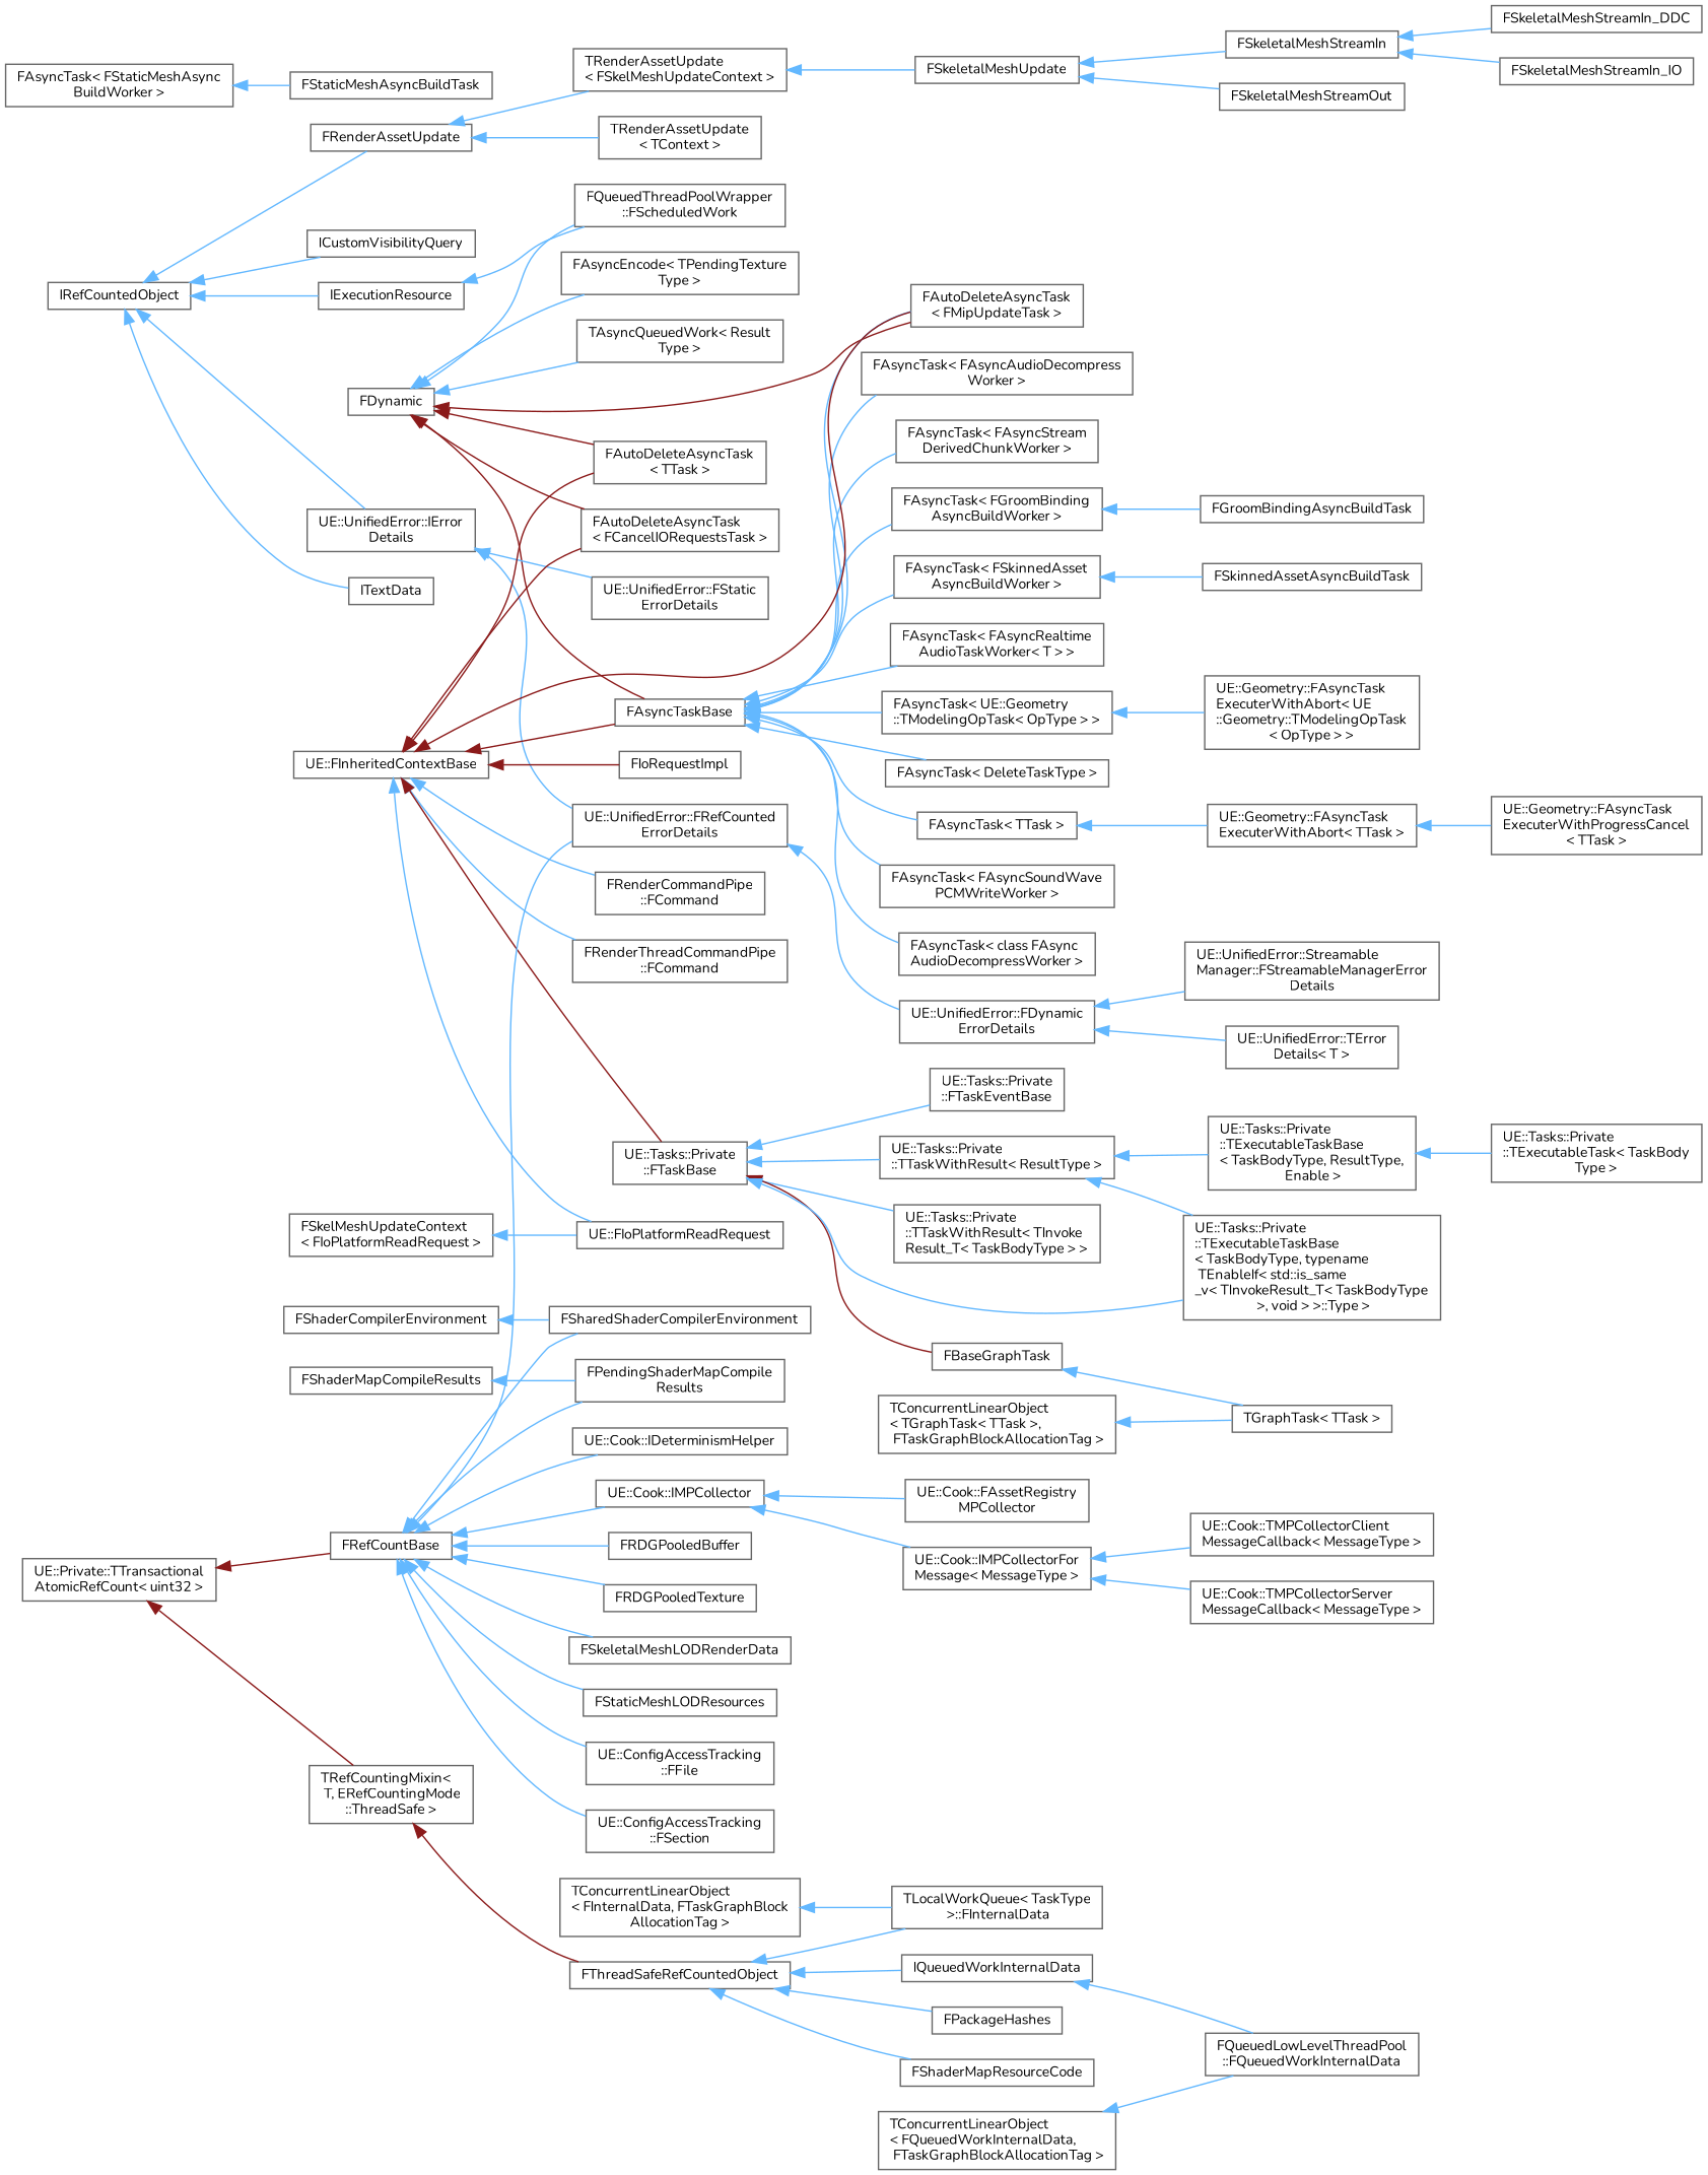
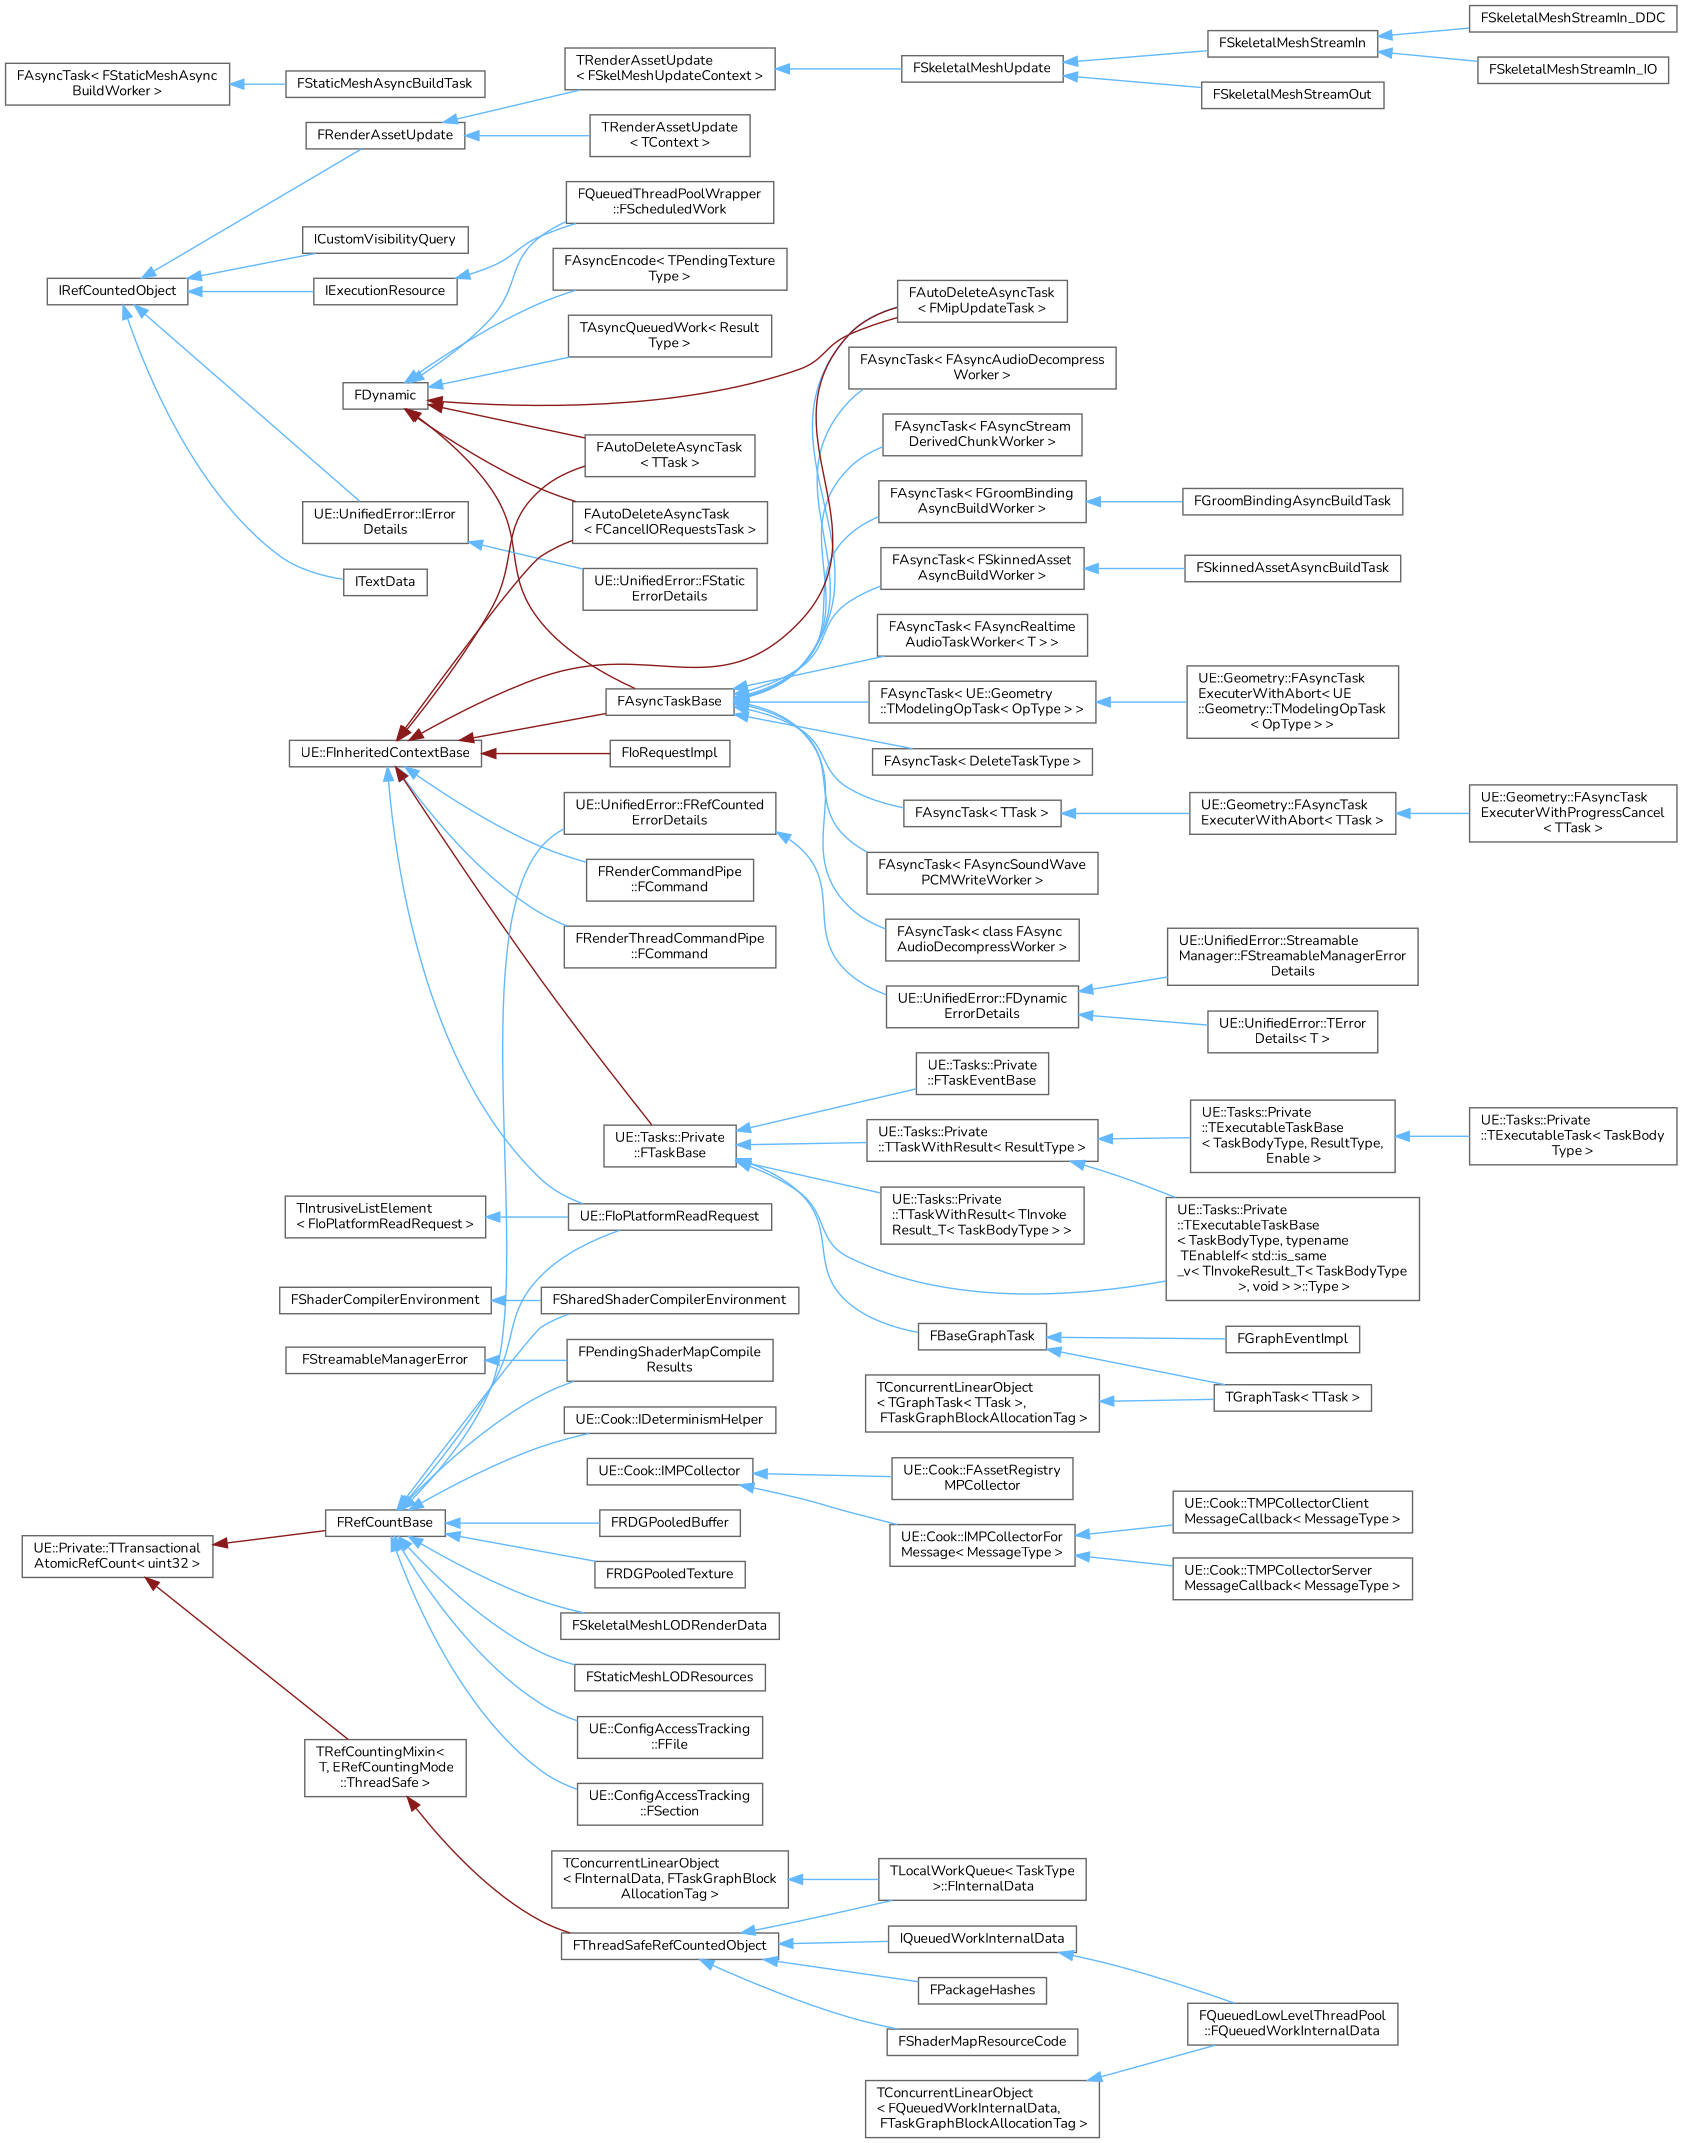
  digraph {
    fontname=Nunito
    rankdir=LR
    node [color=grey40 fillcolor=white fontname=Nunito fontsize=10 shape=box style=filled]
    edge [color=steelblue1 dir=back fontname=Nunito fontsize=10 labelfontname=Helvetica labelfontsize=10 style=solid]
    n1 [height=0.2 label=FShaderCompilerEnvironment width=0.4]
    n2 [height=0.2 label=FSharedShaderCompilerEnvironment width=0.4]
-   n3 [height=0.2 label=FShaderMapCompileResults width=0.4]
+   n3 [height=0.2 label=FStreamableManagerError width=0.4]
    n4 [height=0.2 label="FPendingShaderMapCompile\lResults" width=0.4]
    n5 [height=0.2 label=FDynamic width=0.4]
    n6 [height=0.2 label="FAutoDeleteAsyncTask\l\< FCancelIORequestsTask \>" width=0.4]
    n7 [height=0.2 label="FAutoDeleteAsyncTask\l\< FMipUpdateTask \>" width=0.4]
    n8 [height=0.2 label="FAsyncEncode\< TPendingTexture\lType \>" width=0.4]
    n9 [height=0.2 label=FAsyncTaskBase width=0.4]
    n10 [height=0.2 label="FAutoDeleteAsyncTask\l\< TTask \>" width=0.4]
    n11 [height=0.2 label="FQueuedThreadPoolWrapper\l::FScheduledWork" width=0.4]
    n12 [height=0.2 label="TAsyncQueuedWork\< Result\lType \>" width=0.4]
    n13 [height=0.2 label="FAsyncTask\< FAsyncSoundWave\lPCMWriteWorker \>" width=0.4]
    n14 [height=0.2 label="FAsyncTask\< class FAsync\lAudioDecompressWorker \>" width=0.4]
    n15 [height=0.2 label="FAsyncTask\< FAsyncAudioDecompress\lWorker \>" width=0.4]
    n16 [height=0.2 label="FAsyncTask\< FAsyncStream\lDerivedChunkWorker \>" width=0.4]
    n17 [height=0.2 label="FAsyncTask\< FGroomBinding\lAsyncBuildWorker \>" width=0.4]
    n18 [height=0.2 label="FAsyncTask\< FSkinnedAsset\lAsyncBuildWorker \>" width=0.4]
    n19 [height=0.2 label="FAsyncTask\< FAsyncRealtime\lAudioTaskWorker\< T \> \>" width=0.4]
    n20 [height=0.2 label="FAsyncTask\< UE::Geometry\l::TModelingOpTask\< OpType \> \>" width=0.4]
    n21 [height=0.2 label="FAsyncTask\< DeleteTaskType \>" width=0.4]
    n22 [height=0.2 label="FAsyncTask\< TTask \>" width=0.4]
    n23 [height=0.2 label=FGroomBindingAsyncBuildTask width=0.4]
    n24 [height=0.2 label=FSkinnedAssetAsyncBuildTask width=0.4]
    n25 [height=0.2 label="FAsyncTask\< FStaticMeshAsync\lBuildWorker \>" width=0.4]
    n26 [height=0.2 label=FStaticMeshAsyncBuildTask width=0.4]
    n27 [height=0.2 label="UE::Geometry::FAsyncTask\lExecuterWithAbort\< UE\l::Geometry::TModelingOpTask\l\< OpType \> \>" width=0.4]
    n28 [height=0.2 label="UE::Geometry::FAsyncTask\lExecuterWithAbort\< TTask \>" width=0.4]
    n29 [height=0.2 label="UE::Geometry::FAsyncTask\lExecuterWithProgressCancel\l\< TTask \>" width=0.4]
    n30 [height=0.2 label=IRefCountedObject width=0.4]
    n31 [height=0.2 label=FRenderAssetUpdate width=0.4]
    n32 [height=0.2 label=ICustomVisibilityQuery width=0.4]
    n33 [height=0.2 label=IExecutionResource width=0.4]
    n34 [height=0.2 label=ITextData width=0.4]
    n35 [height=0.2 label="UE::UnifiedError::IError\lDetails" width=0.4]
    n36 [height=0.2 label="TRenderAssetUpdate\l\< FSkelMeshUpdateContext \>" width=0.4]
    n37 [height=0.2 label="TRenderAssetUpdate\l\< TContext \>" width=0.4]
    n38 [height=0.2 label="UE::UnifiedError::FRefCounted\lErrorDetails" width=0.4]
    n39 [height=0.2 label="UE::UnifiedError::FStatic\lErrorDetails" width=0.4]
    n40 [height=0.2 label=FSkeletalMeshUpdate width=0.4]
    n41 [height=0.2 label=FSkeletalMeshStreamIn width=0.4]
    n42 [height=0.2 label=FSkeletalMeshStreamOut width=0.4]
    n43 [height=0.2 label=FSkeletalMeshStreamIn_DDC width=0.4]
    n44 [height=0.2 label=FSkeletalMeshStreamIn_IO width=0.4]
    n45 [height=0.2 label="UE::UnifiedError::FDynamic\lErrorDetails" width=0.4]
    n46 [height=0.2 label="UE::UnifiedError::Streamable\lManager::FStreamableManagerError\lDetails" width=0.4]
    n47 [height=0.2 label="UE::UnifiedError::TError\lDetails\< T \>" width=0.4]
    n48 [height=0.2 label="TConcurrentLinearObject\l\< FInternalData, FTaskGraphBlock\lAllocationTag \>" width=0.4]
    n49 [height=0.2 label="TLocalWorkQueue\< TaskType\l \>::FInternalData" width=0.4]
    n50 [height=0.2 label="TConcurrentLinearObject\l\< FQueuedWorkInternalData,\l FTaskGraphBlockAllocationTag \>" width=0.4]
    n51 [height=0.2 label="FQueuedLowLevelThreadPool\l::FQueuedWorkInternalData" width=0.4]
    n52 [height=0.2 label="TConcurrentLinearObject\l\< TGraphTask\< TTask \>,\l FTaskGraphBlockAllocationTag \>" width=0.4]
    n53 [height=0.2 label="TGraphTask\< TTask \>" width=0.4]
-   n54 [height=0.2 label="FSkelMeshUpdateContext\l\< FIoPlatformReadRequest \>" width=0.4]
+   n54 [height=0.2 label="TIntrusiveListElement\l\< FIoPlatformReadRequest \>" width=0.4]
    n55 [height=0.2 label="UE::FIoPlatformReadRequest" width=0.4]
    n56 [height=0.2 label="UE::FInheritedContextBase" width=0.4]
    n57 [height=0.2 label=FIoRequestImpl width=0.4]
    n58 [height=0.2 label="FRenderCommandPipe\l::FCommand" width=0.4]
    n59 [height=0.2 label="FRenderThreadCommandPipe\l::FCommand" width=0.4]
    n60 [height=0.2 label="UE::Tasks::Private\l::FTaskBase" width=0.4]
    n61 [height=0.2 label="UE::Tasks::Private\l::TTaskWithResult\< TInvoke\lResult_T\< TaskBodyType \> \>" width=0.4]
    n62 [height=0.2 label=FBaseGraphTask width=0.4]
    n63 [height=0.2 label="UE::Tasks::Private\l::FTaskEventBase" width=0.4]
    n64 [height=0.2 label="UE::Tasks::Private\l::TExecutableTaskBase\l\< TaskBodyType, typename\l TEnableIf\< std::is_same\l_v\< TInvokeResult_T\< TaskBodyType\l \>, void \> \>::Type \>" width=0.4]
    n65 [height=0.2 label="UE::Tasks::Private\l::TTaskWithResult\< ResultType \>" width=0.4]
+   n66 [height=0.2 label=FGraphEventImpl width=0.4]
    n67 [height=0.2 label="UE::Tasks::Private\l::TExecutableTaskBase\l\< TaskBodyType, ResultType,\l Enable \>" width=0.4]
    n68 [height=0.2 label="UE::Tasks::Private\l::TExecutableTask\< TaskBody\lType \>" width=0.4]
    n69 [height=0.2 label="UE::Private::TTransactional\lAtomicRefCount\< uint32 \>" width=0.4]
    n70 [height=0.2 label=FRefCountBase width=0.4]
    n71 [height=0.2 label="TRefCountingMixin\<\l T, ERefCountingMode\l::ThreadSafe \>" width=0.4]
    n72 [height=0.2 label=FRDGPooledBuffer width=0.4]
    n73 [height=0.2 label=FRDGPooledTexture width=0.4]
    n74 [height=0.2 label=FSkeletalMeshLODRenderData width=0.4]
    n75 [height=0.2 label=FStaticMeshLODResources width=0.4]
    n76 [height=0.2 label="UE::ConfigAccessTracking\l::FFile" width=0.4]
    n77 [height=0.2 label="UE::ConfigAccessTracking\l::FSection" width=0.4]
    n78 [height=0.2 label="UE::Cook::IDeterminismHelper" width=0.4]
    n79 [height=0.2 label="UE::Cook::IMPCollector" width=0.4]
    n80 [height=0.2 label=FThreadSafeRefCountedObject width=0.4]
    n81 [height=0.2 label=FPackageHashes width=0.4]
    n82 [height=0.2 label=FShaderMapResourceCode width=0.4]
    n83 [height=0.2 label=IQueuedWorkInternalData width=0.4]
    n84 [height=0.2 label="UE::Cook::FAssetRegistry\lMPCollector" width=0.4]
    n85 [height=0.2 label="UE::Cook::IMPCollectorFor\lMessage\< MessageType \>" width=0.4]
    n86 [height=0.2 label="UE::Cook::TMPCollectorClient\lMessageCallback\< MessageType \>" width=0.4]
    n87 [height=0.2 label="UE::Cook::TMPCollectorServer\lMessageCallback\< MessageType \>" width=0.4]
    n1 -> n2
    n3 -> n4
    n5 -> n6 [color=firebrick4]
    n5 -> n7 [color=firebrick4]
    n5 -> n8
    n5 -> n9 [color=firebrick4]
    n5 -> n10 [color=firebrick4]
    n5 -> n11
    n5 -> n12
    n9 -> n7
    n9 -> n13
    n9 -> n14
    n9 -> n15
    n9 -> n16
    n9 -> n17
    n9 -> n18
    n9 -> n19
    n9 -> n20
    n9 -> n21
    n9 -> n22
    n17 -> n23
    n18 -> n24
    n20 -> n27
    n22 -> n28
    n25 -> n26
    n28 -> n29
    n30 -> n31
    n30 -> n32
    n30 -> n33
    n30 -> n34
    n30 -> n35
    n31 -> n36
    n31 -> n37
    n33 -> n11
-   n35 -> n38
    n35 -> n39
    n36 -> n40
    n38 -> n45
    n40 -> n41
    n40 -> n42
    n41 -> n43
    n41 -> n44
    n45 -> n46
    n45 -> n47
    n48 -> n49
    n50 -> n51
    n52 -> n53
    n54 -> n55
    n56 -> n6 [color=firebrick4]
    n56 -> n7 [color=firebrick4]
    n56 -> n9 [color=firebrick4]
    n56 -> n10 [color=firebrick4]
    n56 -> n55
    n56 -> n57 [color=firebrick4]
    n56 -> n58
    n56 -> n59
    n56 -> n60 [color=firebrick4]
    n60 -> n61
-   n60 -> n62 [color=firebrick4]
+   n60 -> n62
    n60 -> n63
    n60 -> n64
    n60 -> n65
    n62 -> n53
+   n62 -> n66
    n65 -> n64
    n65 -> n67
    n67 -> n68
    n69 -> n70 [color=firebrick4]
    n69 -> n71 [color=firebrick4]
    n70 -> n2
    n70 -> n4
    n70 -> n38
    n70 -> n72
    n70 -> n73
    n70 -> n74
    n70 -> n75
    n70 -> n76
    n70 -> n77
    n70 -> n78
-   n70 -> n79
+   n70 -> n55
    n71 -> n80 [color=firebrick4]
    n79 -> n84
    n79 -> n85
    n80 -> n49
    n80 -> n81
    n80 -> n82
    n80 -> n83
    n83 -> n51
    n85 -> n86
    n85 -> n87
  }
